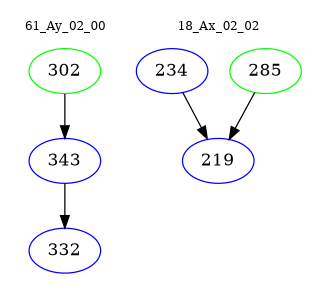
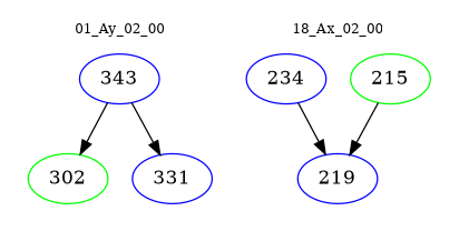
  digraph {
    node [color=blue]
    edge [color=black]
    n1 [color=green label=302]
    n2 [label=343]
-   n3 [label=332]
-   n4 [color=green label=285]
+   n3 [label=331]
+   n4 [color=green label=215]
    n5 [label=219]
    n6 [label=234]
    subgraph cluster_1 {
      color=white
      fontsize=10
-     label="61_Ay_02_00"
+     label="01_Ay_02_00"
      n1
      n2
      n3
    }
    subgraph cluster_2 {
      color=white
      fontsize=10
-     label="18_Ax_02_02"
+     label="18_Ax_02_00"
      n4
      n5
      n6
    }
-   n1 -> n2
+   n2 -> n1
    n2 -> n3
    n4 -> n5
    n6 -> n5
  }
